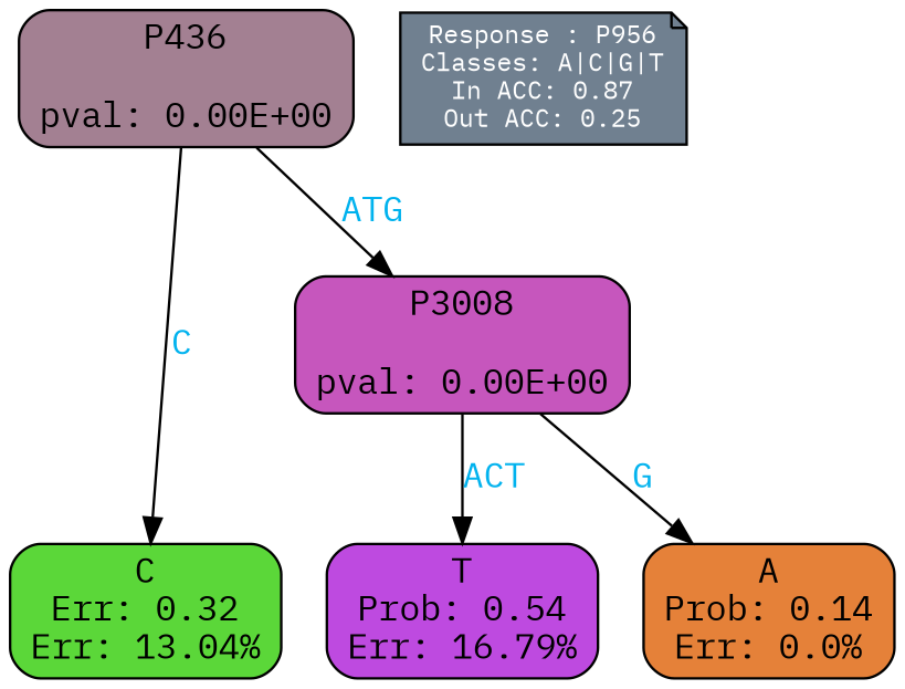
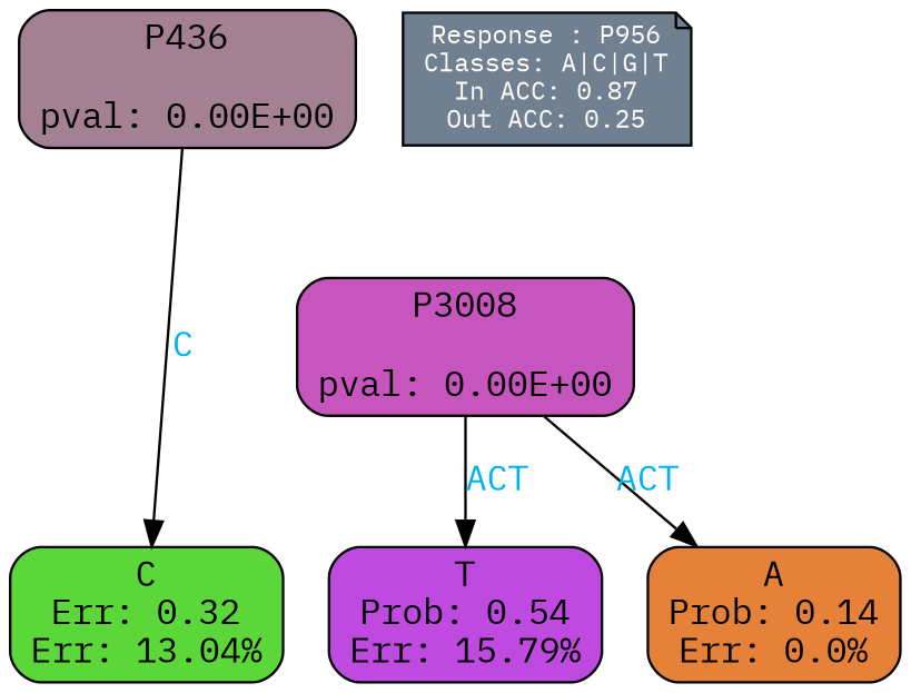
  digraph {
    fontname="IBM Plex Mono"
    ranksep=equally
    splines=polylines
    node [color=black fontname="IBM Plex Mono" shape=box style="filled, rounded"]
    edge [fontcolor=deepskyblue2 fontname="IBM Plex Mono"]
-   n1 [fillcolor="#be4ae0" label="T\nProb: 0.54\nErr: 16.79%"]
+   n1 [fillcolor="#be4ae0" label="T\nProb: 0.54\nErr: 15.79%"]
    n2 [fillcolor="#e58139" label="A\nProb: 0.14\nErr: 0.0%"]
    n3 [fillcolor="#5bd739" label="C\nErr: 0.32\nErr: 13.04%"]
    n4 [align=left fillcolor=slategray fontcolor=white fontsize=10 label="Response : P956\nClasses: A|C|G|T\nIn ACC: 0.87\nOut ACC: 0.25\n" shape=note style=filled]
    n5 [fillcolor="#a38092" label="P436\n\npval: 0.00E+00"]
    n6 [fillcolor="#c656bd" label="P3008\n\npval: 0.00E+00"]
    subgraph sub_1 {
      rank=same
      n1
      n2
      n3
    }
    subgraph sub_2 {
      rank=same
      n4
      n5
    }
    n5 -> n3 [label=C]
-   n5 -> n6 [label=ATG]
    n6 -> n1 [label=ACT]
-   n6 -> n2 [label=G]
+   n6 -> n2 [label=ACT]
  }
